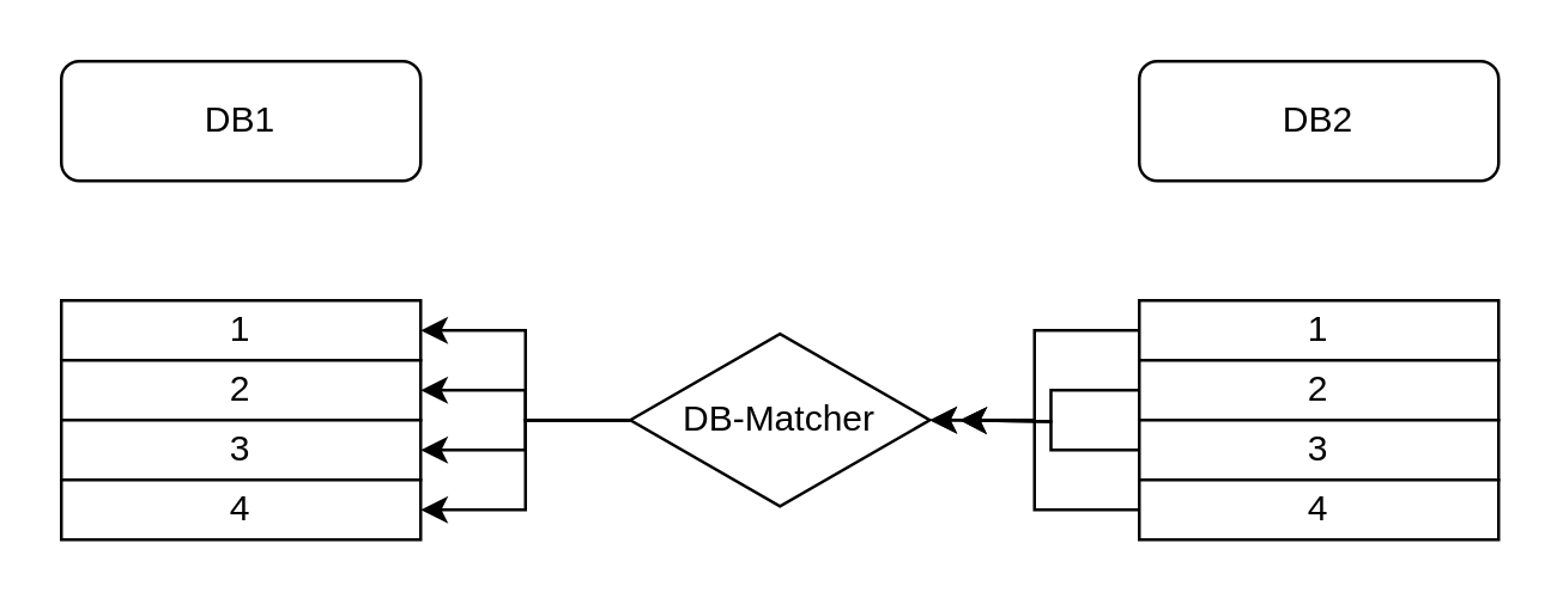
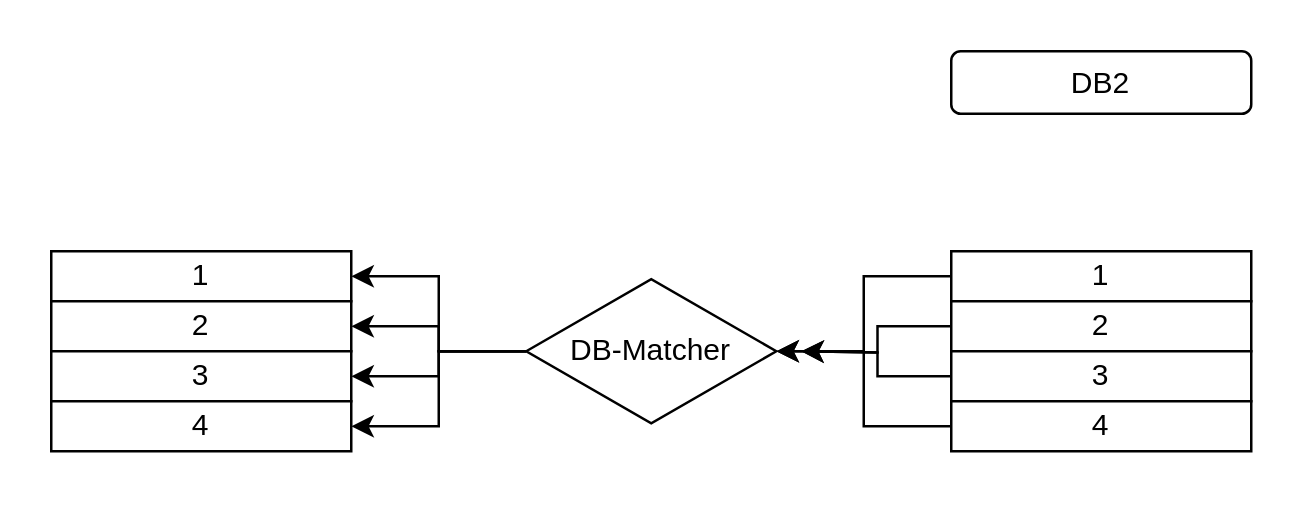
  <mxCell id="0" />
  <mxCell id="1" parent="0" />
- <mxCell id="2" value="DB1" style="rounded=1;whiteSpace=wrap;html=1;" vertex="1" parent="1"><mxGeometry x="20" y="20" width="120" height="40" as="geometry" /></mxCell>
- <mxCell id="3" value="DB2" style="rounded=1;whiteSpace=wrap;html=1;" vertex="1" parent="1"><mxGeometry x="380" y="20" width="120" height="40" as="geometry" /></mxCell>
+ <mxCell id="3" value="DB2" style="rounded=1;whiteSpace=wrap;html=1;" vertex="1" parent="1"><mxGeometry x="380" y="20" width="120" height="25" as="geometry" /></mxCell>
  <mxCell id="4" value="1" style="rounded=0;whiteSpace=wrap;html=1;" vertex="1" parent="1"><mxGeometry x="20" y="100" width="120" height="20" as="geometry" /></mxCell>
  <mxCell id="5" value="2" style="rounded=0;whiteSpace=wrap;html=1;" vertex="1" parent="1"><mxGeometry x="20" y="120" width="120" height="20" as="geometry" /></mxCell>
  <mxCell id="6" value="3" style="rounded=0;whiteSpace=wrap;html=1;" vertex="1" parent="1"><mxGeometry x="20" y="140" width="120" height="20" as="geometry" /></mxCell>
  <mxCell id="7" value="4" style="rounded=0;whiteSpace=wrap;html=1;" vertex="1" parent="1"><mxGeometry x="20" y="160" width="120" height="20" as="geometry" /></mxCell>
  <mxCell id="8" style="edgeStyle=orthogonalEdgeStyle;rounded=0;orthogonalLoop=1;jettySize=auto;html=1;" edge="1" parent="1" source="9" target="20"><mxGeometry relative="1" as="geometry" /></mxCell>
  <mxCell id="9" value="1" style="rounded=0;whiteSpace=wrap;html=1;" vertex="1" parent="1"><mxGeometry x="380" y="100" width="120" height="20" as="geometry" /></mxCell>
  <mxCell id="10" style="edgeStyle=orthogonalEdgeStyle;rounded=0;orthogonalLoop=1;jettySize=auto;html=1;exitX=0;exitY=0.5;exitDx=0;exitDy=0;" edge="1" parent="1" source="11"><mxGeometry relative="1" as="geometry"><mxPoint x="320" y="140" as="targetPoint" /></mxGeometry></mxCell>
  <mxCell id="11" value="2" style="rounded=0;whiteSpace=wrap;html=1;" vertex="1" parent="1"><mxGeometry x="380" y="120" width="120" height="20" as="geometry" /></mxCell>
  <mxCell id="12" style="edgeStyle=orthogonalEdgeStyle;rounded=0;orthogonalLoop=1;jettySize=auto;html=1;exitX=0;exitY=0.5;exitDx=0;exitDy=0;" edge="1" parent="1" source="13"><mxGeometry relative="1" as="geometry"><mxPoint x="320" y="140" as="targetPoint" /></mxGeometry></mxCell>
  <mxCell id="13" value="3" style="rounded=0;whiteSpace=wrap;html=1;" vertex="1" parent="1"><mxGeometry x="380" y="140" width="120" height="20" as="geometry" /></mxCell>
  <mxCell id="14" style="edgeStyle=orthogonalEdgeStyle;rounded=0;orthogonalLoop=1;jettySize=auto;html=1;" edge="1" parent="1" source="15" target="20"><mxGeometry relative="1" as="geometry" /></mxCell>
  <mxCell id="15" value="4" style="rounded=0;whiteSpace=wrap;html=1;" vertex="1" parent="1"><mxGeometry x="380" y="160" width="120" height="20" as="geometry" /></mxCell>
  <mxCell id="16" style="edgeStyle=orthogonalEdgeStyle;rounded=0;orthogonalLoop=1;jettySize=auto;html=1;entryX=1;entryY=0.5;entryDx=0;entryDy=0;" edge="1" parent="1" source="20" target="4"><mxGeometry relative="1" as="geometry" /></mxCell>
  <mxCell id="17" style="edgeStyle=orthogonalEdgeStyle;rounded=0;orthogonalLoop=1;jettySize=auto;html=1;entryX=1;entryY=0.5;entryDx=0;entryDy=0;" edge="1" parent="1" source="20" target="5"><mxGeometry relative="1" as="geometry" /></mxCell>
  <mxCell id="18" style="edgeStyle=orthogonalEdgeStyle;rounded=0;orthogonalLoop=1;jettySize=auto;html=1;entryX=1;entryY=0.5;entryDx=0;entryDy=0;" edge="1" parent="1" source="20" target="6"><mxGeometry relative="1" as="geometry" /></mxCell>
  <mxCell id="19" style="edgeStyle=orthogonalEdgeStyle;rounded=0;orthogonalLoop=1;jettySize=auto;html=1;entryX=1;entryY=0.5;entryDx=0;entryDy=0;" edge="1" parent="1" source="20" target="7"><mxGeometry relative="1" as="geometry" /></mxCell>
  <mxCell id="20" value="DB-Matcher" style="html=1;whiteSpace=wrap;aspect=fixed;shape=isoRectangle;connectable=1;autosize=1;resizeWidth=1;resizeHeight=1;" vertex="1" parent="1"><mxGeometry x="210" y="110" width="100.01" height="60" as="geometry" /></mxCell>
